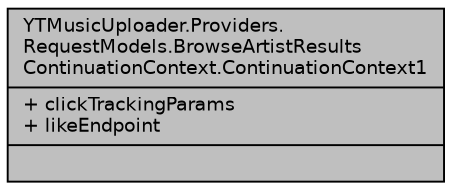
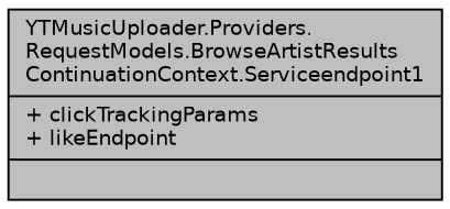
  digraph {
-   n1 [color=black fillcolor=grey75 fontcolor=black fontname=Helvetica fontsize=10 height=0.2 label="{YTMusicUploader.Providers.\lRequestModels.BrowseArtistResults\lContinuationContext.ContinuationContext1\n|+ clickTrackingParams\l+ likeEndpoint\l|}" shape=record style=filled width=0.4]
+   n1 [color=black fillcolor=grey75 fontcolor=black fontname=Helvetica fontsize=10 height=0.2 label="{YTMusicUploader.Providers.\lRequestModels.BrowseArtistResults\lContinuationContext.Serviceendpoint1\n|+ clickTrackingParams\l+ likeEndpoint\l|}" shape=record style=filled width=0.4]
  }
